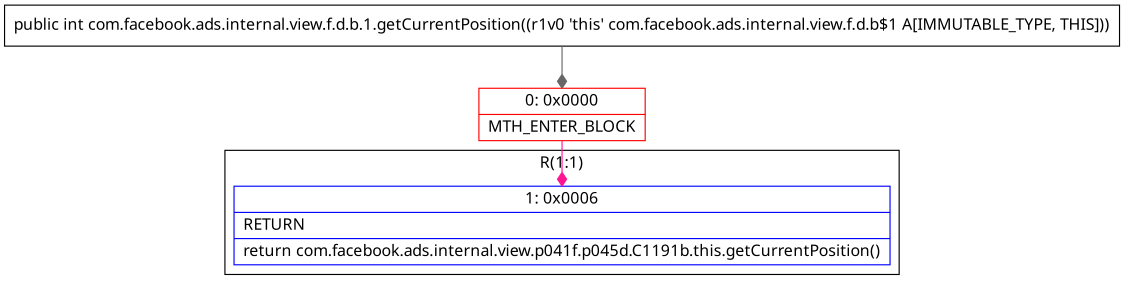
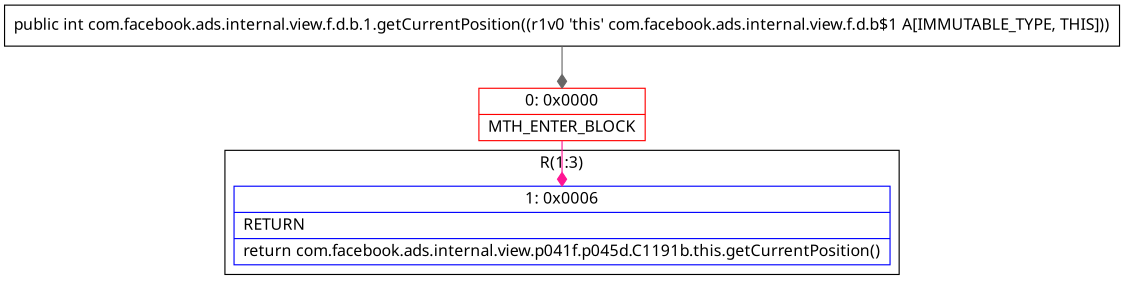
  digraph {
    fontname="Noto Sans"
    node [shape=record fontname="Noto Sans"]
    edge [arrowhead=diamond fontname="Noto Sans"]
    n1 [color=blue label="{1\:\ 0x0006|RETURN\l|return com.facebook.ads.internal.view.p041f.p045d.C1191b.this.getCurrentPosition()\l}"]
    n2 [color=red label="{0\:\ 0x0000|MTH_ENTER_BLOCK\l}"]
    n3 [label="{public int com.facebook.ads.internal.view.f.d.b.1.getCurrentPosition((r1v0 'this' com.facebook.ads.internal.view.f.d.b$1 A[IMMUTABLE_TYPE, THIS])) }"]
    subgraph cluster_1 {
-     label="R(1:1)"
+     label="R(1:3)"
      n1
    }
    n2 -> n1 [color=deeppink]
    n3 -> n2 [color=gray40]
  }
